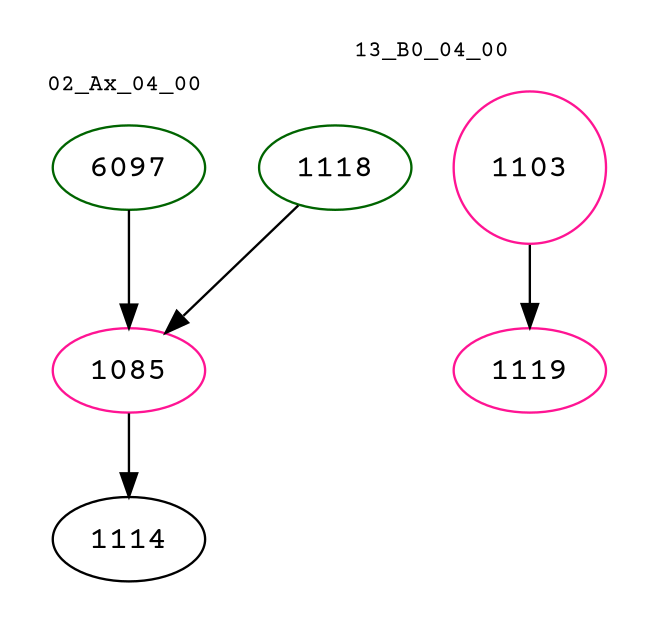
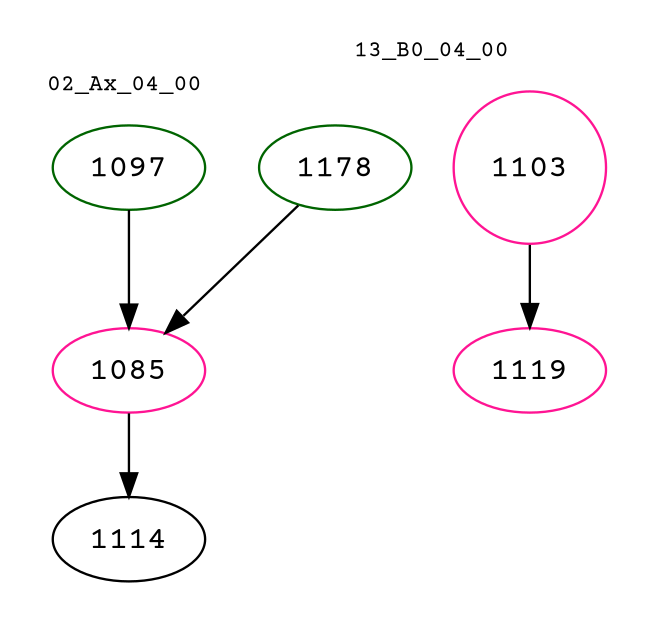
  digraph {
    fontname="Courier Prime"
    node [color=deeppink fontname="Courier Prime" shape=ellipse]
    edge [color=black fontname="Courier Prime"]
-   n1 [color=darkgreen label=6097]
+   n1 [color=darkgreen label=1097]
    n2 [label=1085]
    n3 [color=black label=1114]
-   n4 [color=darkgreen label=1118]
+   n4 [color=darkgreen label=1178]
    n5 [label=1103 shape=circle]
    n6 [label=1119]
    subgraph cluster_1 {
      color=white
      fontsize=10
      label="02_Ax_04_00"
      n1
      n2
      n3
    }
    subgraph cluster_2 {
      color=white
      fontsize=10
      label="13_B0_04_00"
      n4
      n5
      n6
    }
    n1 -> n2
    n2 -> n3
    n4 -> n2
    n5 -> n6
  }
